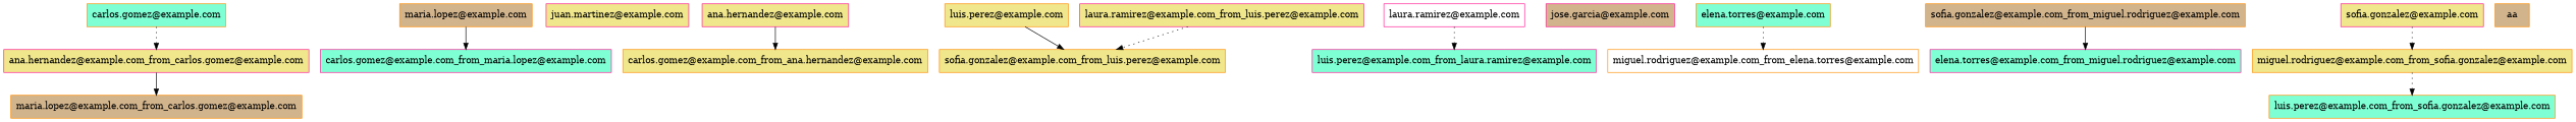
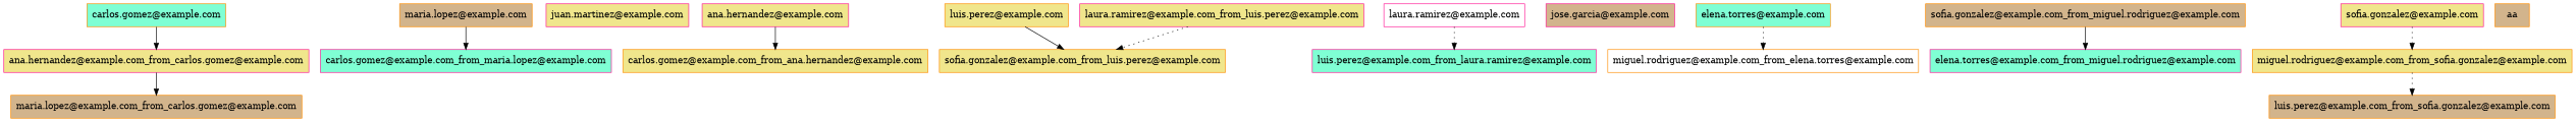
  digraph {
    rankdir=TB
    node [color=darkorange fillcolor=khaki shape=box style=filled]
    edge [style=solid]
    "carlos.gomez@example.com" [fillcolor=aquamarine]
    "ana.hernandez@example.com_from_carlos.gomez@example.com" [color=deeppink]
    "maria.lopez@example.com_from_carlos.gomez@example.com" [fillcolor=tan]
    "maria.lopez@example.com" [fillcolor=tan]
    "carlos.gomez@example.com_from_maria.lopez@example.com" [color=deeppink fillcolor=aquamarine]
    "juan.martinez@example.com" [color=deeppink]
    "ana.hernandez@example.com" [color=deeppink]
    "carlos.gomez@example.com_from_ana.hernandez@example.com"
    "luis.perez@example.com"
    "sofia.gonzalez@example.com_from_luis.perez@example.com"
    "laura.ramirez@example.com_from_luis.perez@example.com" [color=deeppink]
    "laura.ramirez@example.com" [color=deeppink fillcolor=white]
    "luis.perez@example.com_from_laura.ramirez@example.com" [color=deeppink fillcolor=aquamarine]
    "jose.garcia@example.com" [color=deeppink fillcolor=tan]
    "elena.torres@example.com" [fillcolor=aquamarine]
    "miguel.rodriguez@example.com_from_elena.torres@example.com" [fillcolor=white]
    "sofia.gonzalez@example.com_from_miguel.rodriguez@example.com" [fillcolor=tan]
    "elena.torres@example.com_from_miguel.rodriguez@example.com" [color=deeppink fillcolor=aquamarine]
    "sofia.gonzalez@example.com" [color=deeppink]
    "miguel.rodriguez@example.com_from_sofia.gonzalez@example.com"
-   "luis.perez@example.com_from_sofia.gonzalez@example.com" [fillcolor=aquamarine]
+   "luis.perez@example.com_from_sofia.gonzalez@example.com" [fillcolor=tan]
    aa [fillcolor=tan]
-   "carlos.gomez@example.com" -> "ana.hernandez@example.com_from_carlos.gomez@example.com" [style=dotted]
+   "carlos.gomez@example.com" -> "ana.hernandez@example.com_from_carlos.gomez@example.com"
    "ana.hernandez@example.com_from_carlos.gomez@example.com" -> "maria.lopez@example.com_from_carlos.gomez@example.com"
    "maria.lopez@example.com" -> "carlos.gomez@example.com_from_maria.lopez@example.com"
    "ana.hernandez@example.com" -> "carlos.gomez@example.com_from_ana.hernandez@example.com"
    "luis.perez@example.com" -> "sofia.gonzalez@example.com_from_luis.perez@example.com"
    "laura.ramirez@example.com_from_luis.perez@example.com" -> "sofia.gonzalez@example.com_from_luis.perez@example.com" [style=dotted]
    "laura.ramirez@example.com" -> "luis.perez@example.com_from_laura.ramirez@example.com" [style=dotted]
    "elena.torres@example.com" -> "miguel.rodriguez@example.com_from_elena.torres@example.com" [style=dotted]
    "sofia.gonzalez@example.com_from_miguel.rodriguez@example.com" -> "elena.torres@example.com_from_miguel.rodriguez@example.com"
    "sofia.gonzalez@example.com" -> "miguel.rodriguez@example.com_from_sofia.gonzalez@example.com" [style=dotted]
    "miguel.rodriguez@example.com_from_sofia.gonzalez@example.com" -> "luis.perez@example.com_from_sofia.gonzalez@example.com" [style=dotted]
  }
